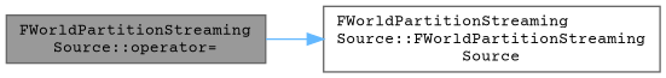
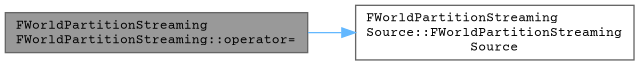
  digraph {
    rankdir=LR
    fontname="Courier Prime"
    node [fontname="Courier Prime" fontsize=10 shape=box style=filled]
-   n1 [color=gray40 fillcolor=grey60 fontcolor=black height=0.2 label="FWorldPartitionStreaming\lSource::operator=" width=0.4]
+   n1 [color=gray40 fillcolor=grey60 fontcolor=black height=0.2 label="FWorldPartitionStreaming\lFWorldPartitionStreaming::operator=" width=0.4]
    n2 [color=grey40 fillcolor=white height=0.2 label="FWorldPartitionStreaming\lSource::FWorldPartitionStreaming\lSource" width=0.4]
    n1 -> n2 [color=steelblue1 fontname="Courier Prime" fontsize=10 labelfontname=Helvetica labelfontsize=10 style=solid]
  }
